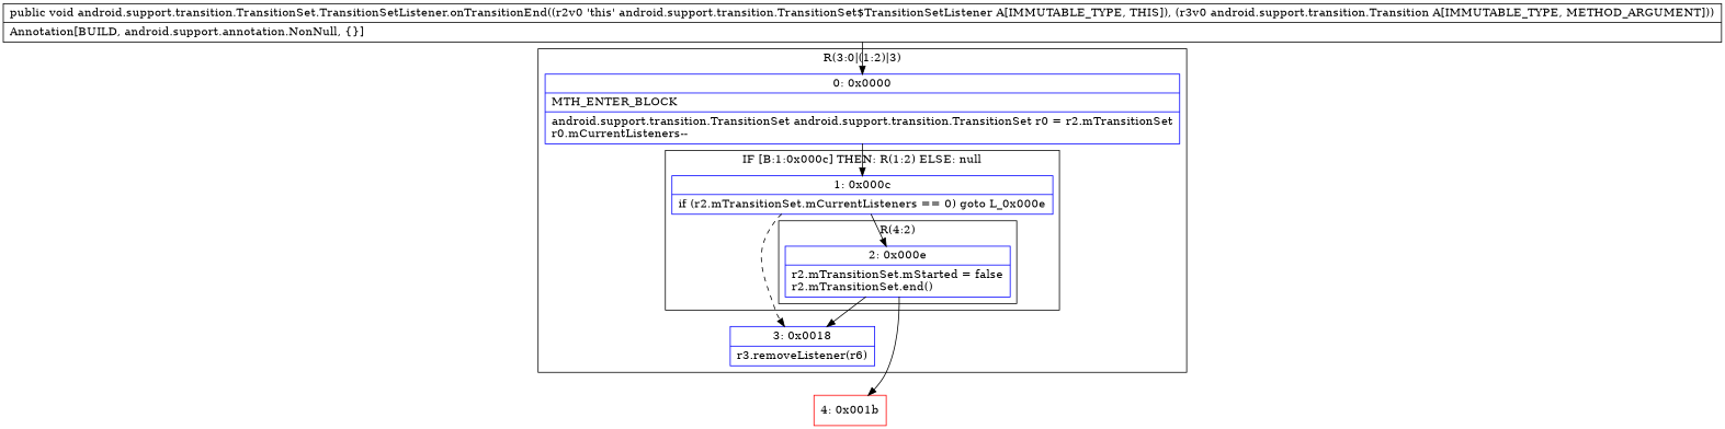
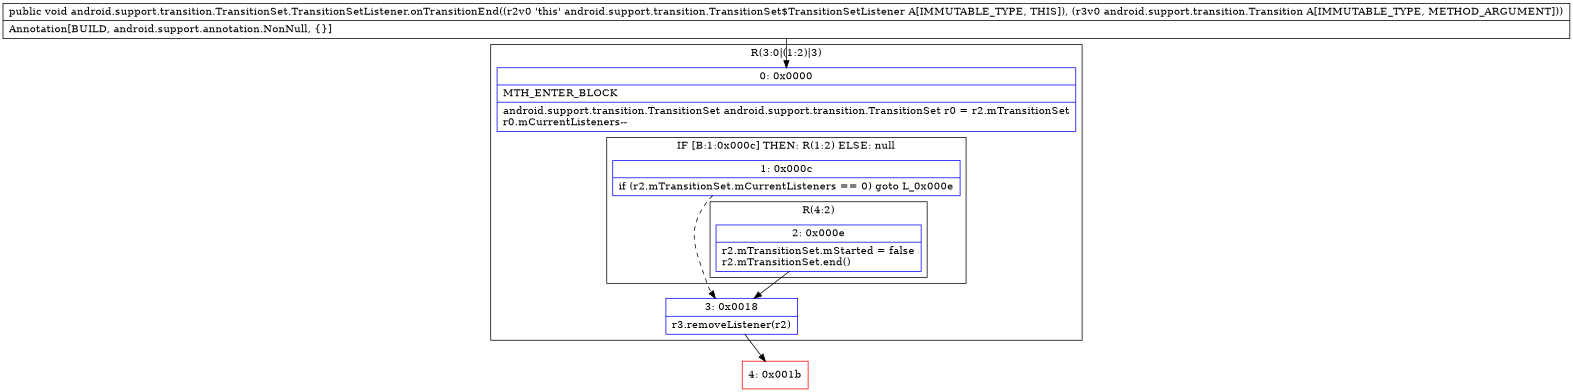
  digraph {
    node [color=blue shape=record]
    n1 [label="{2\:\ 0x000e|r2.mTransitionSet.mStarted = false\lr2.mTransitionSet.end()\l}"]
    n2 [label="{1\:\ 0x000c|if (r2.mTransitionSet.mCurrentListeners == 0) goto L_0x000e\l}"]
    n3 [label="{0\:\ 0x0000|MTH_ENTER_BLOCK\l|android.support.transition.TransitionSet android.support.transition.TransitionSet r0 = r2.mTransitionSet\lr0.mCurrentListeners\-\-\l}"]
-   n4 [label="{3\:\ 0x0018|r3.removeListener(r6)\l}"]
+   n4 [label="{3\:\ 0x0018|r3.removeListener(r2)\l}"]
    n5 [color=red label="{4\:\ 0x001b}"]
    n6 [label="{public void android.support.transition.TransitionSet.TransitionSetListener.onTransitionEnd((r2v0 'this' android.support.transition.TransitionSet$TransitionSetListener A[IMMUTABLE_TYPE, THIS]), (r3v0 android.support.transition.Transition A[IMMUTABLE_TYPE, METHOD_ARGUMENT]))  | Annotation[BUILD, android.support.annotation.NonNull, \{\}]\l}" color=""]
    subgraph cluster_1 {
      label="R(3:0|(1:2)|3)"
      n3
      n4
      subgraph cluster_2 {
        label="IF [B:1:0x000c] THEN: R(1:2) ELSE: null"
        n2
        subgraph cluster_3 {
          label="R(4:2)"
          n1
        }
      }
    }
    n1 -> n4
-   n2 -> n1
    n2 -> n4 [style=dashed]
-   n3 -> n2
-   n1 -> n5
+   n4 -> n5
    n6 -> n3
  }
